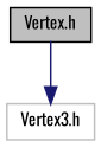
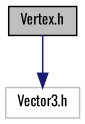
  digraph {
    fontname=Oswald
    node [fontname=Oswald fontsize=10 shape=record style=filled]
    n1 [color=black fillcolor=grey75 fontcolor=black height=0.2 label="Vertex.h" width=0.4]
-   n2 [color=grey75 fillcolor=white height=0.2 label="Vertex3.h" width=0.4]
+   n2 [color=grey75 fillcolor=white height=0.2 label="Vector3.h" width=0.4]
    n1 -> n2 [color=midnightblue fontname=Oswald fontsize=10 labelfontname=Helvetica labelfontsize=10 style=solid]
  }
